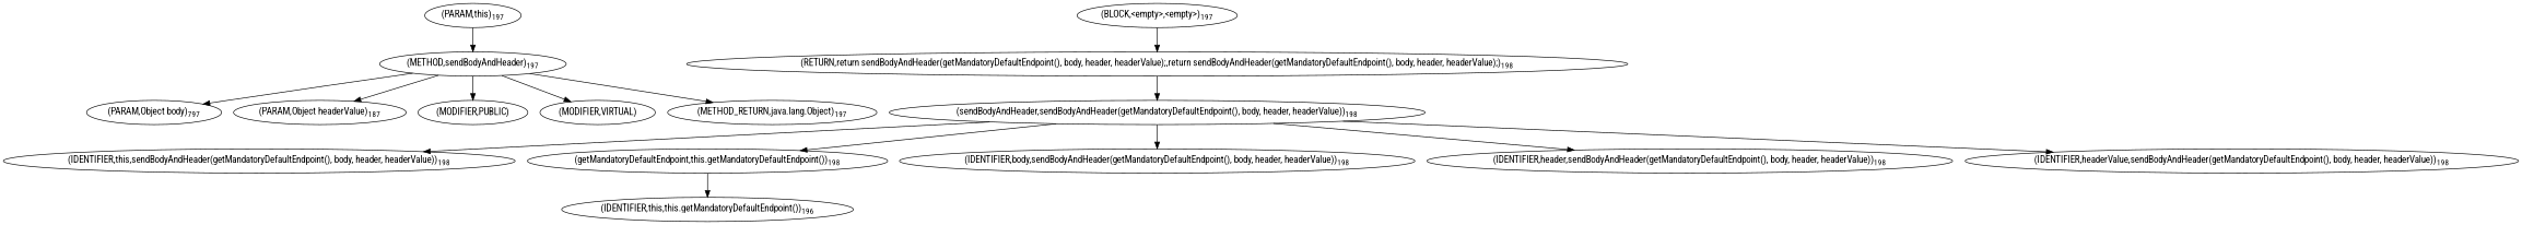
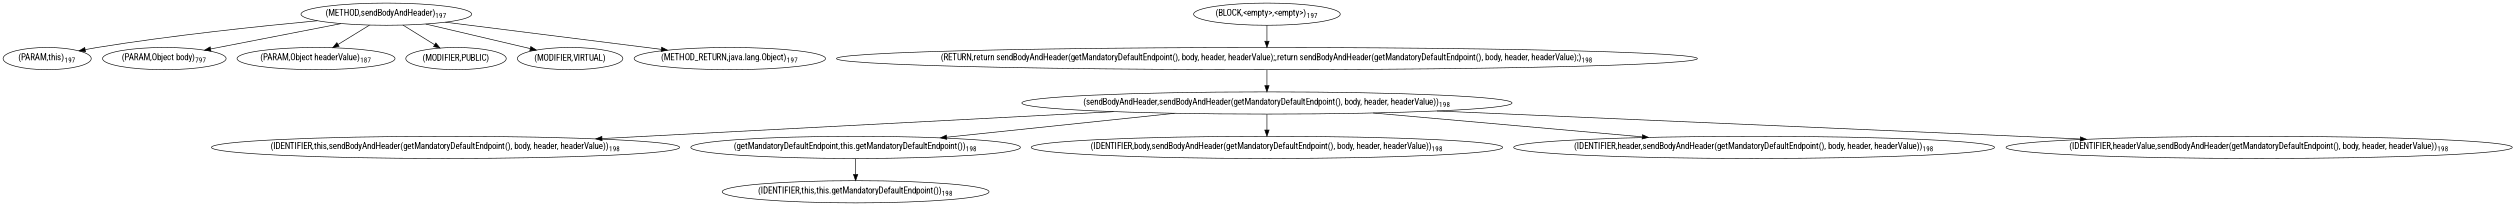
  digraph {
    fontname="Roboto Condensed"
    node [fontname="Roboto Condensed"]
    edge [fontname="Roboto Condensed"]
    n1 [label=<(METHOD,sendBodyAndHeader)<SUB>197</SUB>>]
    n2 [label=<(PARAM,this)<SUB>197</SUB>>]
    n3 [label=<(PARAM,Object body)<SUB>797</SUB>>]
    n4 [label=<(PARAM,Object headerValue)<SUB>187</SUB>>]
    n5 [label=<(MODIFIER,PUBLIC)>]
    n6 [label=<(MODIFIER,VIRTUAL)>]
    n7 [label=<(METHOD_RETURN,java.lang.Object)<SUB>197</SUB>>]
    n8 [label=<(BLOCK,&lt;empty&gt;,&lt;empty&gt;)<SUB>197</SUB>>]
    n9 [label=<(RETURN,return sendBodyAndHeader(getMandatoryDefaultEndpoint(), body, header, headerValue);,return sendBodyAndHeader(getMandatoryDefaultEndpoint(), body, header, headerValue);)<SUB>198</SUB>>]
    n10 [label=<(sendBodyAndHeader,sendBodyAndHeader(getMandatoryDefaultEndpoint(), body, header, headerValue))<SUB>198</SUB>>]
    n11 [label=<(IDENTIFIER,this,sendBodyAndHeader(getMandatoryDefaultEndpoint(), body, header, headerValue))<SUB>198</SUB>>]
    n12 [label=<(getMandatoryDefaultEndpoint,this.getMandatoryDefaultEndpoint())<SUB>198</SUB>>]
    n13 [label=<(IDENTIFIER,body,sendBodyAndHeader(getMandatoryDefaultEndpoint(), body, header, headerValue))<SUB>198</SUB>>]
    n14 [label=<(IDENTIFIER,header,sendBodyAndHeader(getMandatoryDefaultEndpoint(), body, header, headerValue))<SUB>198</SUB>>]
    n15 [label=<(IDENTIFIER,headerValue,sendBodyAndHeader(getMandatoryDefaultEndpoint(), body, header, headerValue))<SUB>198</SUB>>]
-   n16 [label=<(IDENTIFIER,this,this.getMandatoryDefaultEndpoint())<SUB>196</SUB>>]
-   n2 -> n1
+   n16 [label=<(IDENTIFIER,this,this.getMandatoryDefaultEndpoint())<SUB>198</SUB>>]
+   n1 -> n2
    n1 -> n3
    n1 -> n4
    n1 -> n5
    n1 -> n6
    n1 -> n7
    n8 -> n9
    n9 -> n10
    n10 -> n11
    n10 -> n12
    n10 -> n13
    n10 -> n14
    n10 -> n15
    n12 -> n16
  }
